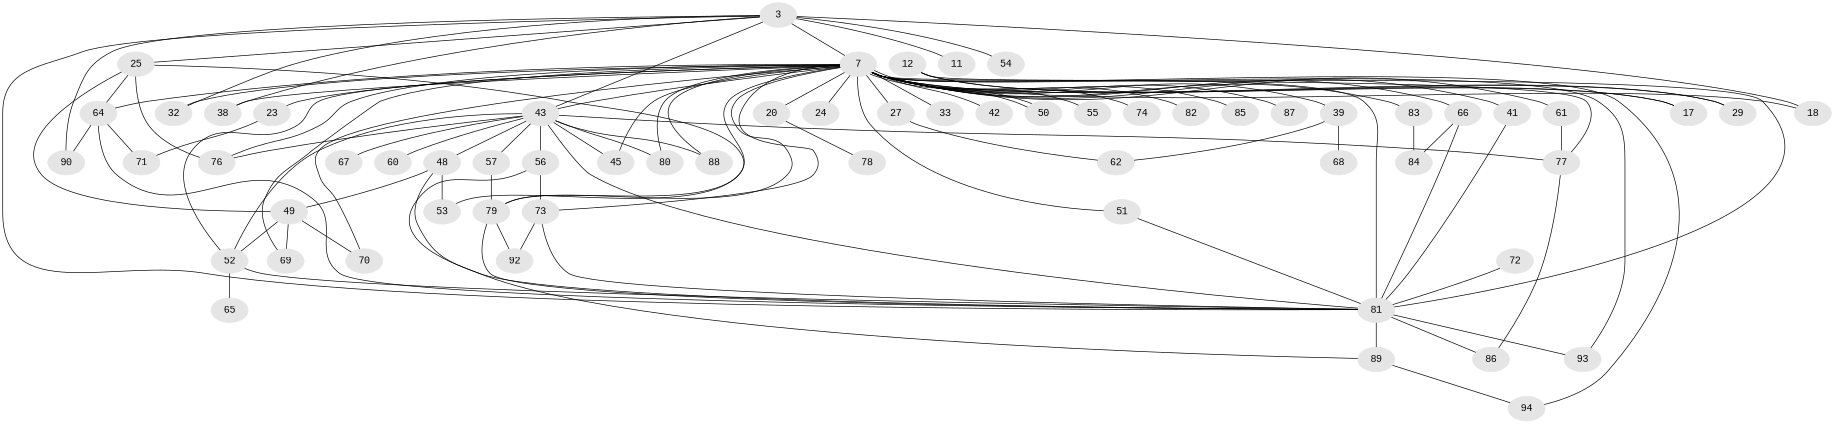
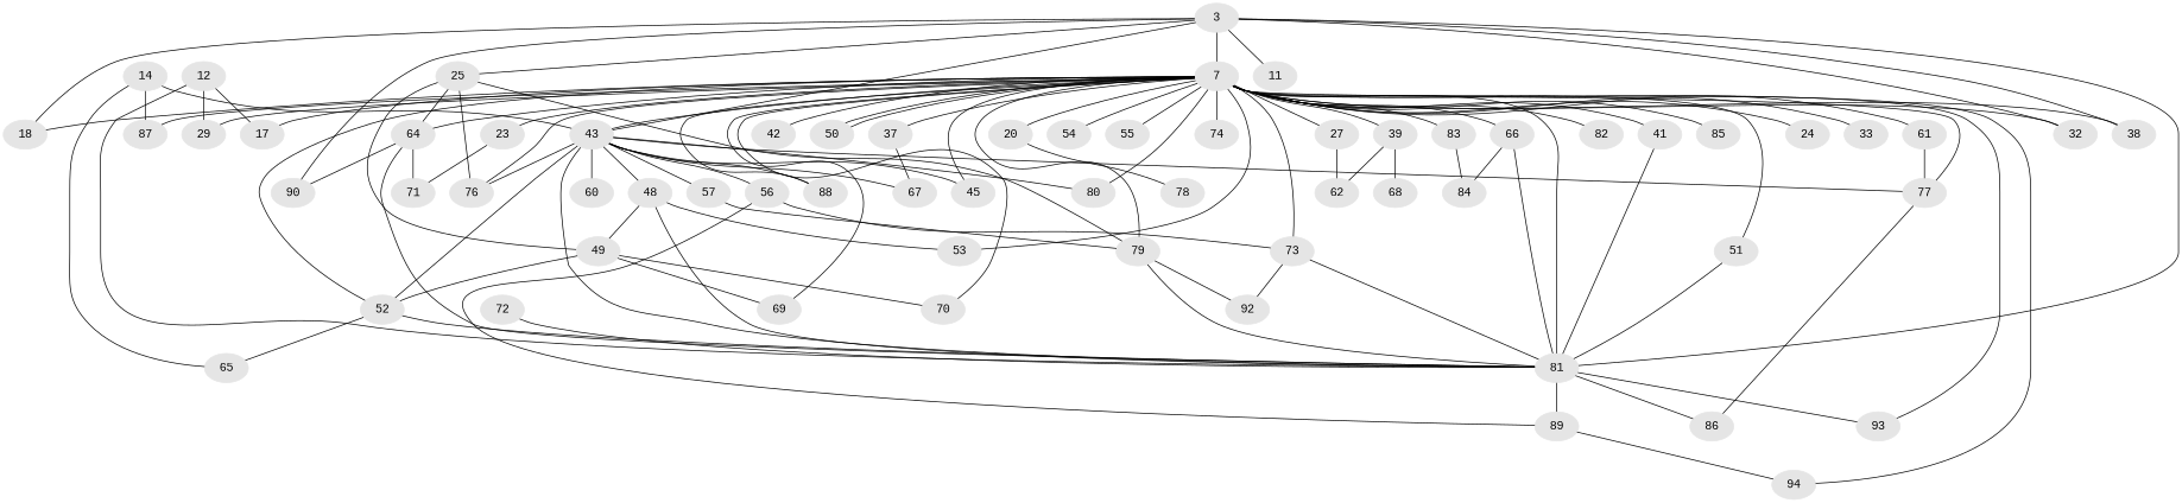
  graph {
    fontname="Liberation Mono"
    node [color=gray90 fontname="Liberation Mono" style=filled]
    edge [fontname="Liberation Mono"]
    3 [super="+1"]
    7 [super="+5+6"]
    18
    n4 [label=11]
    25
    32
    38
    43 [super="+26+9"]
    81 [super="+11+40"]
    90
    17
    20
    23 [super="+15"]
    24
    27 [super="+13"]
    29
    33
+   37
    39
    41 [super="+16"]
    42
    45
    50
    51
    52 [super="+35+44+28"]
    53
    54
    55
    61
    64 [super="+47"]
    66 [super="+63"]
    69
    70
    73 [super="+56"]
    74
    76 [super="+46"]
    77 [super="+58"]
    79 [super="+72"]
    80
    82
    83
    85
    87
    88 [super="+36"]
    93
    94
    49 [super="+31"]
    67
    48 [super="+30"]
    57
    n51 [label=56]
    60
    89
    86
    78
    71
    62
    68
    65
    84
    92
    12
+   14
    n64 [label=72 super="+34"]
    3 -- 7 [weight=8]
    3 -- 18
    3 -- n4 [weight=2]
    3 -- 25
    3 -- 32
    3 -- 38
    3 -- 43 [weight=5]
    3 -- 81 [weight=4]
    3 -- 90
    7 -- 18
    7 -- 32
    7 -- 38
    7 -- 43 [weight=10]
    7 -- 81 [weight=11]
    7 -- 17
    7 -- 20
    7 -- 23 [weight=3]
    7 -- 24 [weight=2]
    7 -- 27 [weight=2]
    7 -- 29
    7 -- 33 [weight=2]
+   7 -- 37
    7 -- 39 [weight=2]
    7 -- 41 [weight=2]
    7 -- 42 [weight=2]
    7 -- 45
    7 -- 50
    7 -- 50
    7 -- 51
    7 -- 52 [weight=2]
    7 -- 53
-   3 -- 54 [weight=2]
+   7 -- 54 [weight=2]
    7 -- 55
    7 -- 61
    7 -- 64
    7 -- 66 [weight=2]
    7 -- 69
    7 -- 70
    7 -- 73 [weight=2]
    7 -- 74 [weight=2]
    7 -- 76
    7 -- 77 [weight=2]
    7 -- 79 [weight=3]
    7 -- 80
    7 -- 82 [weight=2]
    7 -- 83 [weight=2]
    7 -- 85 [weight=2]
    7 -- 87
    7 -- 88 [weight=2]
    7 -- 93
    7 -- 94
    25 -- 64
    25 -- 76
    25 -- 79
    25 -- 49
    43 -- 81 [weight=4]
    43 -- 45
    43 -- 52
    43 -- 76
    43 -- 77
    43 -- 80
    43 -- 88
    43 -- 67
    43 -- 48 [weight=2]
    43 -- 57
    43 -- n51
    43 -- 60 [weight=2]
    81 -- 93
    81 -- 89
    81 -- 86
    20 -- 78
    23 -- 71
    27 -- 62
+   37 -- 67
    39 -- 62
    39 -- 68
    41 -- 81
    51 -- 81
    52 -- 81 [weight=2]
    52 -- 65
    61 -- 77
    64 -- 81
    64 -- 90
    64 -- 71
    66 -- 81
    66 -- 84
    73 -- 81
    73 -- 92
    77 -- 86
    79 -- 81
    79 -- 92
    83 -- 84
    49 -- 52
    49 -- 69
    49 -- 70
    48 -- 81
    48 -- 53
    48 -- 49
    57 -- 79
    n51 -- 73
    n51 -- 89
    89 -- 94
    12 -- 81
    12 -- 17
    12 -- 29
+   14 -- 43 [weight=2]
+   14 -- 87
+   14 -- 65
    n64 -- 81 [weight=3]
  }
